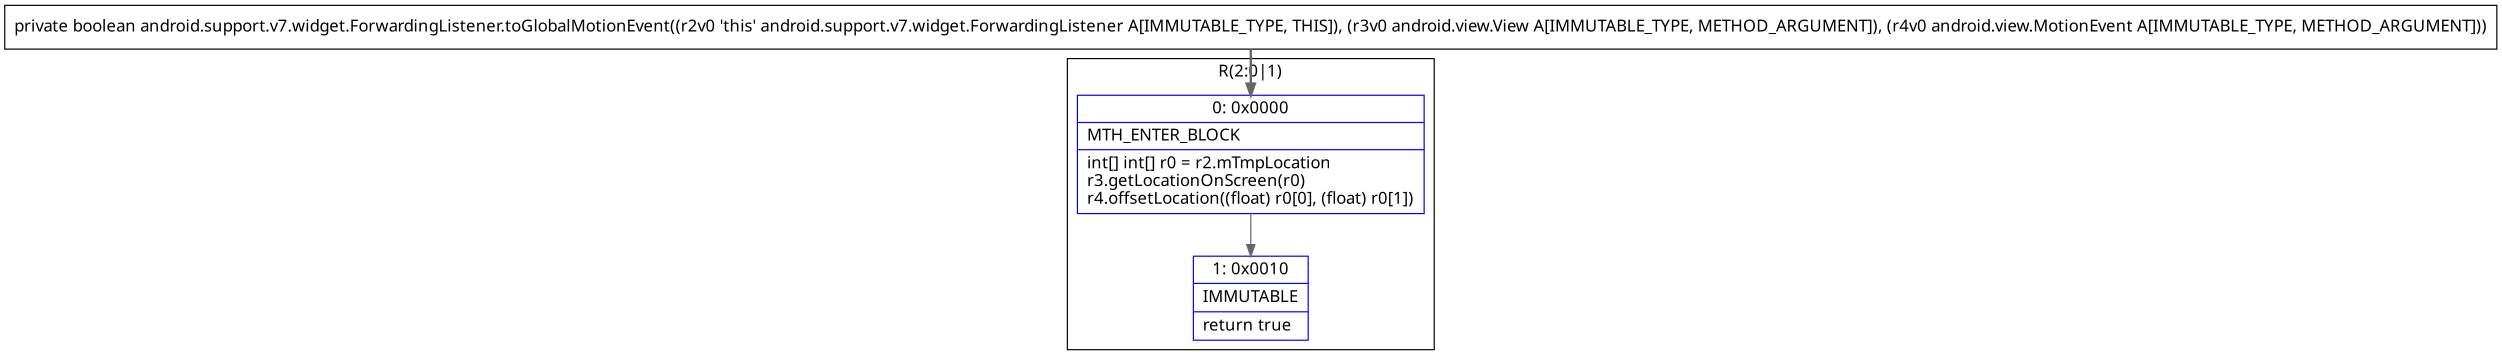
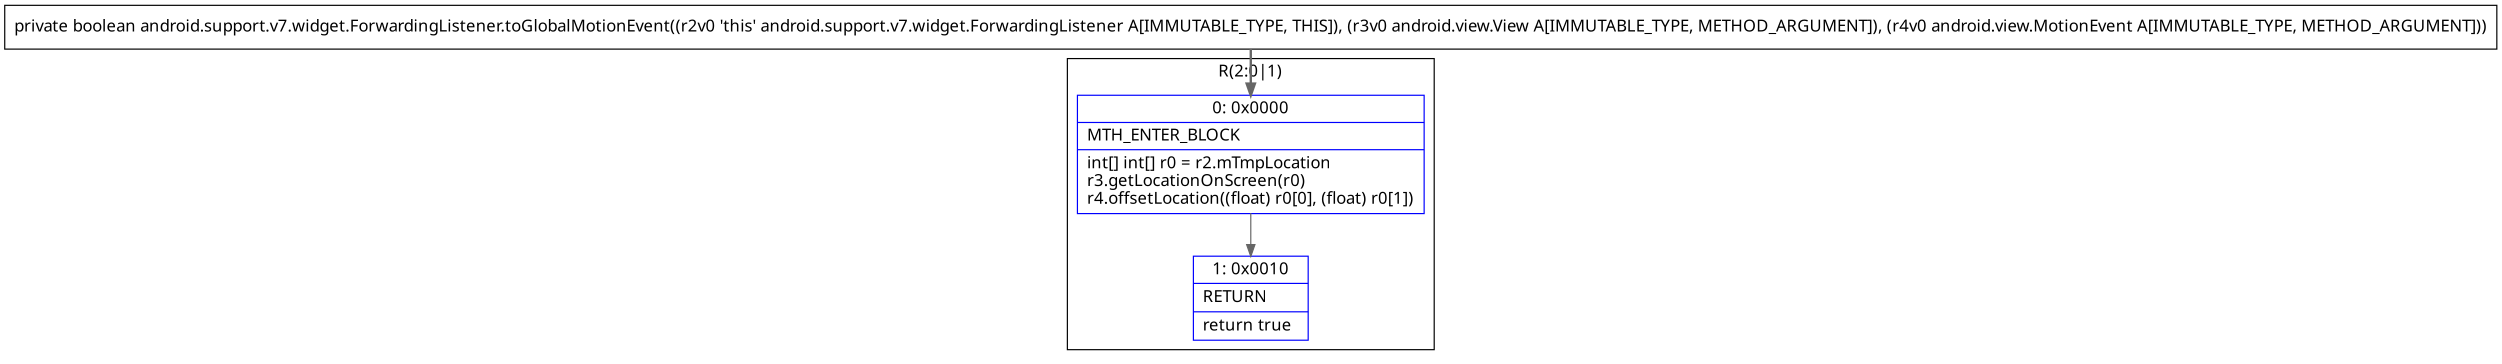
  digraph {
    fontname="Noto Sans"
    node [color=blue shape=record fontname="Noto Sans"]
    edge [color=gray40 arrowhead=normal fontname="Noto Sans"]
    n1 [label="{0\:\ 0x0000|MTH_ENTER_BLOCK\l|int[] int[] r0 = r2.mTmpLocation\lr3.getLocationOnScreen(r0)\lr4.offsetLocation((float) r0[0], (float) r0[1])\l}"]
-   n2 [label="{1\:\ 0x0010|IMMUTABLE\l|return true\l}"]
+   n2 [label="{1\:\ 0x0010|RETURN\l|return true\l}"]
    n3 [label="{private boolean android.support.v7.widget.ForwardingListener.toGlobalMotionEvent((r2v0 'this' android.support.v7.widget.ForwardingListener A[IMMUTABLE_TYPE, THIS]), (r3v0 android.view.View A[IMMUTABLE_TYPE, METHOD_ARGUMENT]), (r4v0 android.view.MotionEvent A[IMMUTABLE_TYPE, METHOD_ARGUMENT])) }" color=""]
    subgraph cluster_1 {
      label="R(2:0|1)"
      n1
      n2
    }
    n1 -> n2 [style=solid]
    n3 -> n1 [style=bold]
  }
